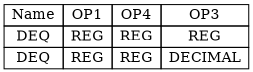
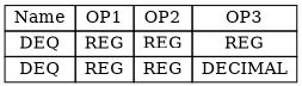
  digraph {
    nodesep=0.5
    ranksep=2
-   n1 [label=< <table border="0" cellborder="1" cellspacing="0"> <tr><td> Name </td> <td> OP1 </td><td> OP4 </td><td> OP3 </td> </tr> <tr><td> DEQ </td><td> REG </td><td> REG </td><td> REG </td> </tr> <tr><td> DEQ </td><td> REG </td><td> REG </td><td> DECIMAL </td> </tr> </table>> shape=plain]
+   n1 [label=< <table border="0" cellborder="1" cellspacing="0"> <tr><td> Name </td> <td> OP1 </td><td> OP2 </td><td> OP3 </td> </tr> <tr><td> DEQ </td><td> REG </td><td> REG </td><td> REG </td> </tr> <tr><td> DEQ </td><td> REG </td><td> REG </td><td> DECIMAL </td> </tr> </table>> shape=plain]
  }
